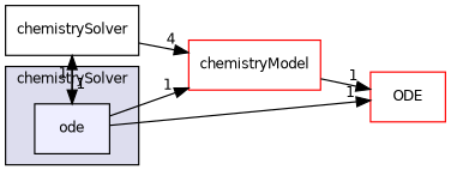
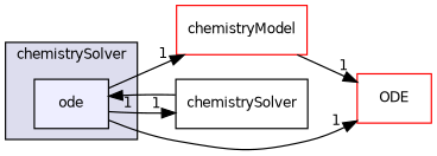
  digraph {
    compound=true
    rankdir=LR
    node [fontname=Helvetica fontsize=10 shape=box]
    edge [headlabel=1 labeldistance=1.5 labelfontname=Helvetica labelfontsize=10]
    n1 [fillcolor="#eeeeff" label=ode pencolor=black style=filled]
    n2 [color=red label=chemistryModel]
    n3 [label=chemistrySolver]
    n4 [color=red label=ODE]
    subgraph cluster_1 {
      bgcolor="#ddddee"
      fontname=Helvetica
      fontsize=10
      label=chemistrySolver
      pencolor=black
      n1
    }
    n1 -> n2
    n1 -> n3
    n1 -> n4
    n2 -> n4
    n3 -> n1
-   n3 -> n2 [headlabel=4]
  }
